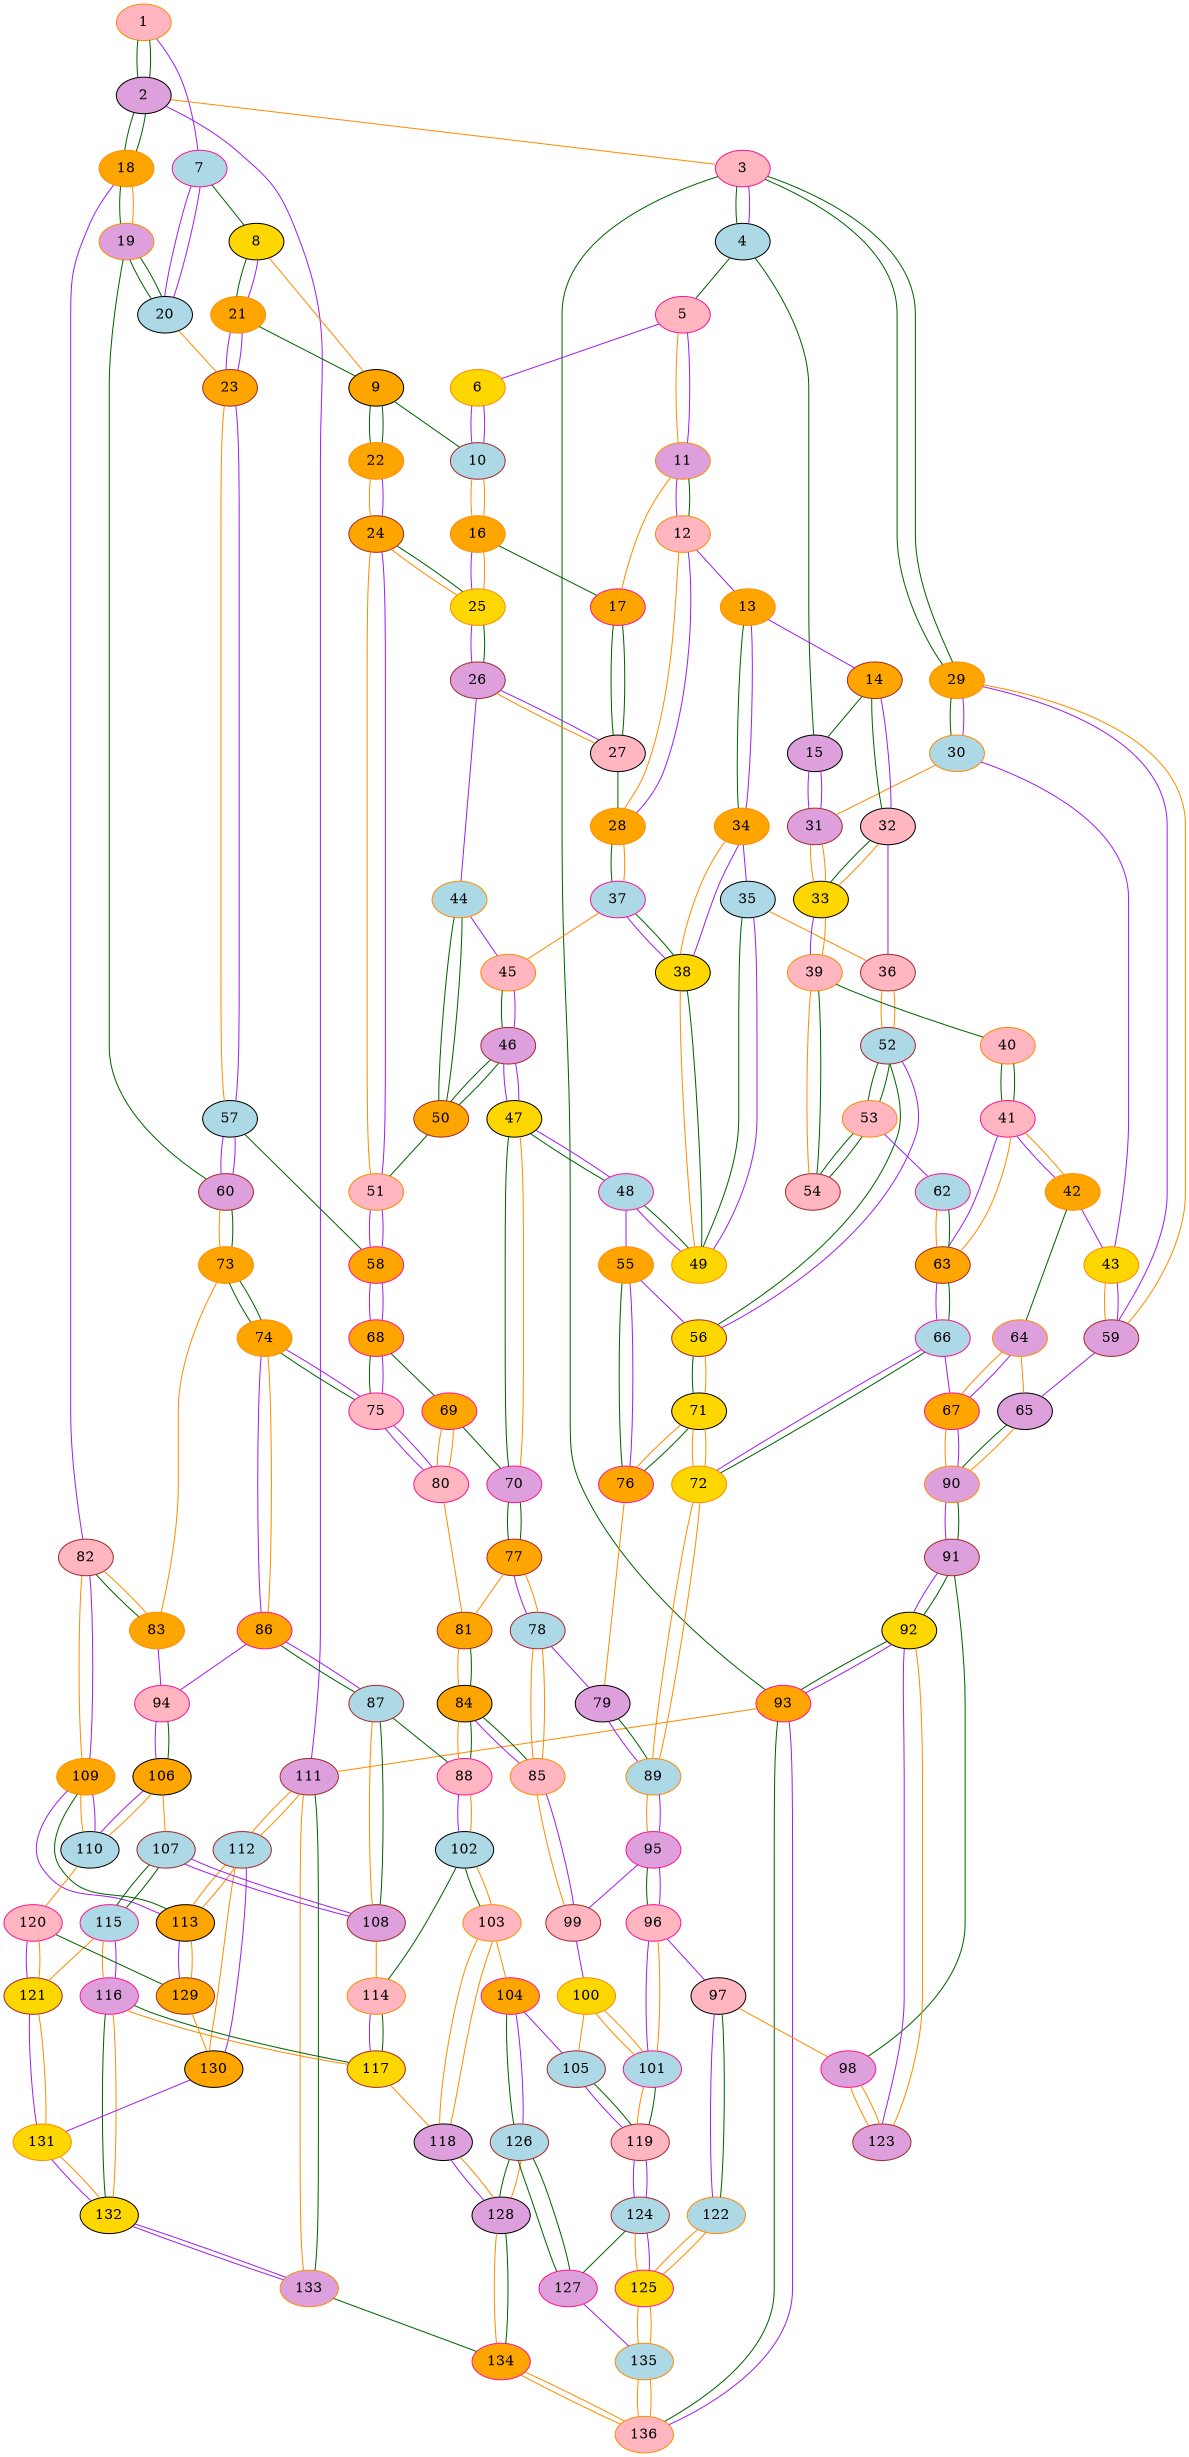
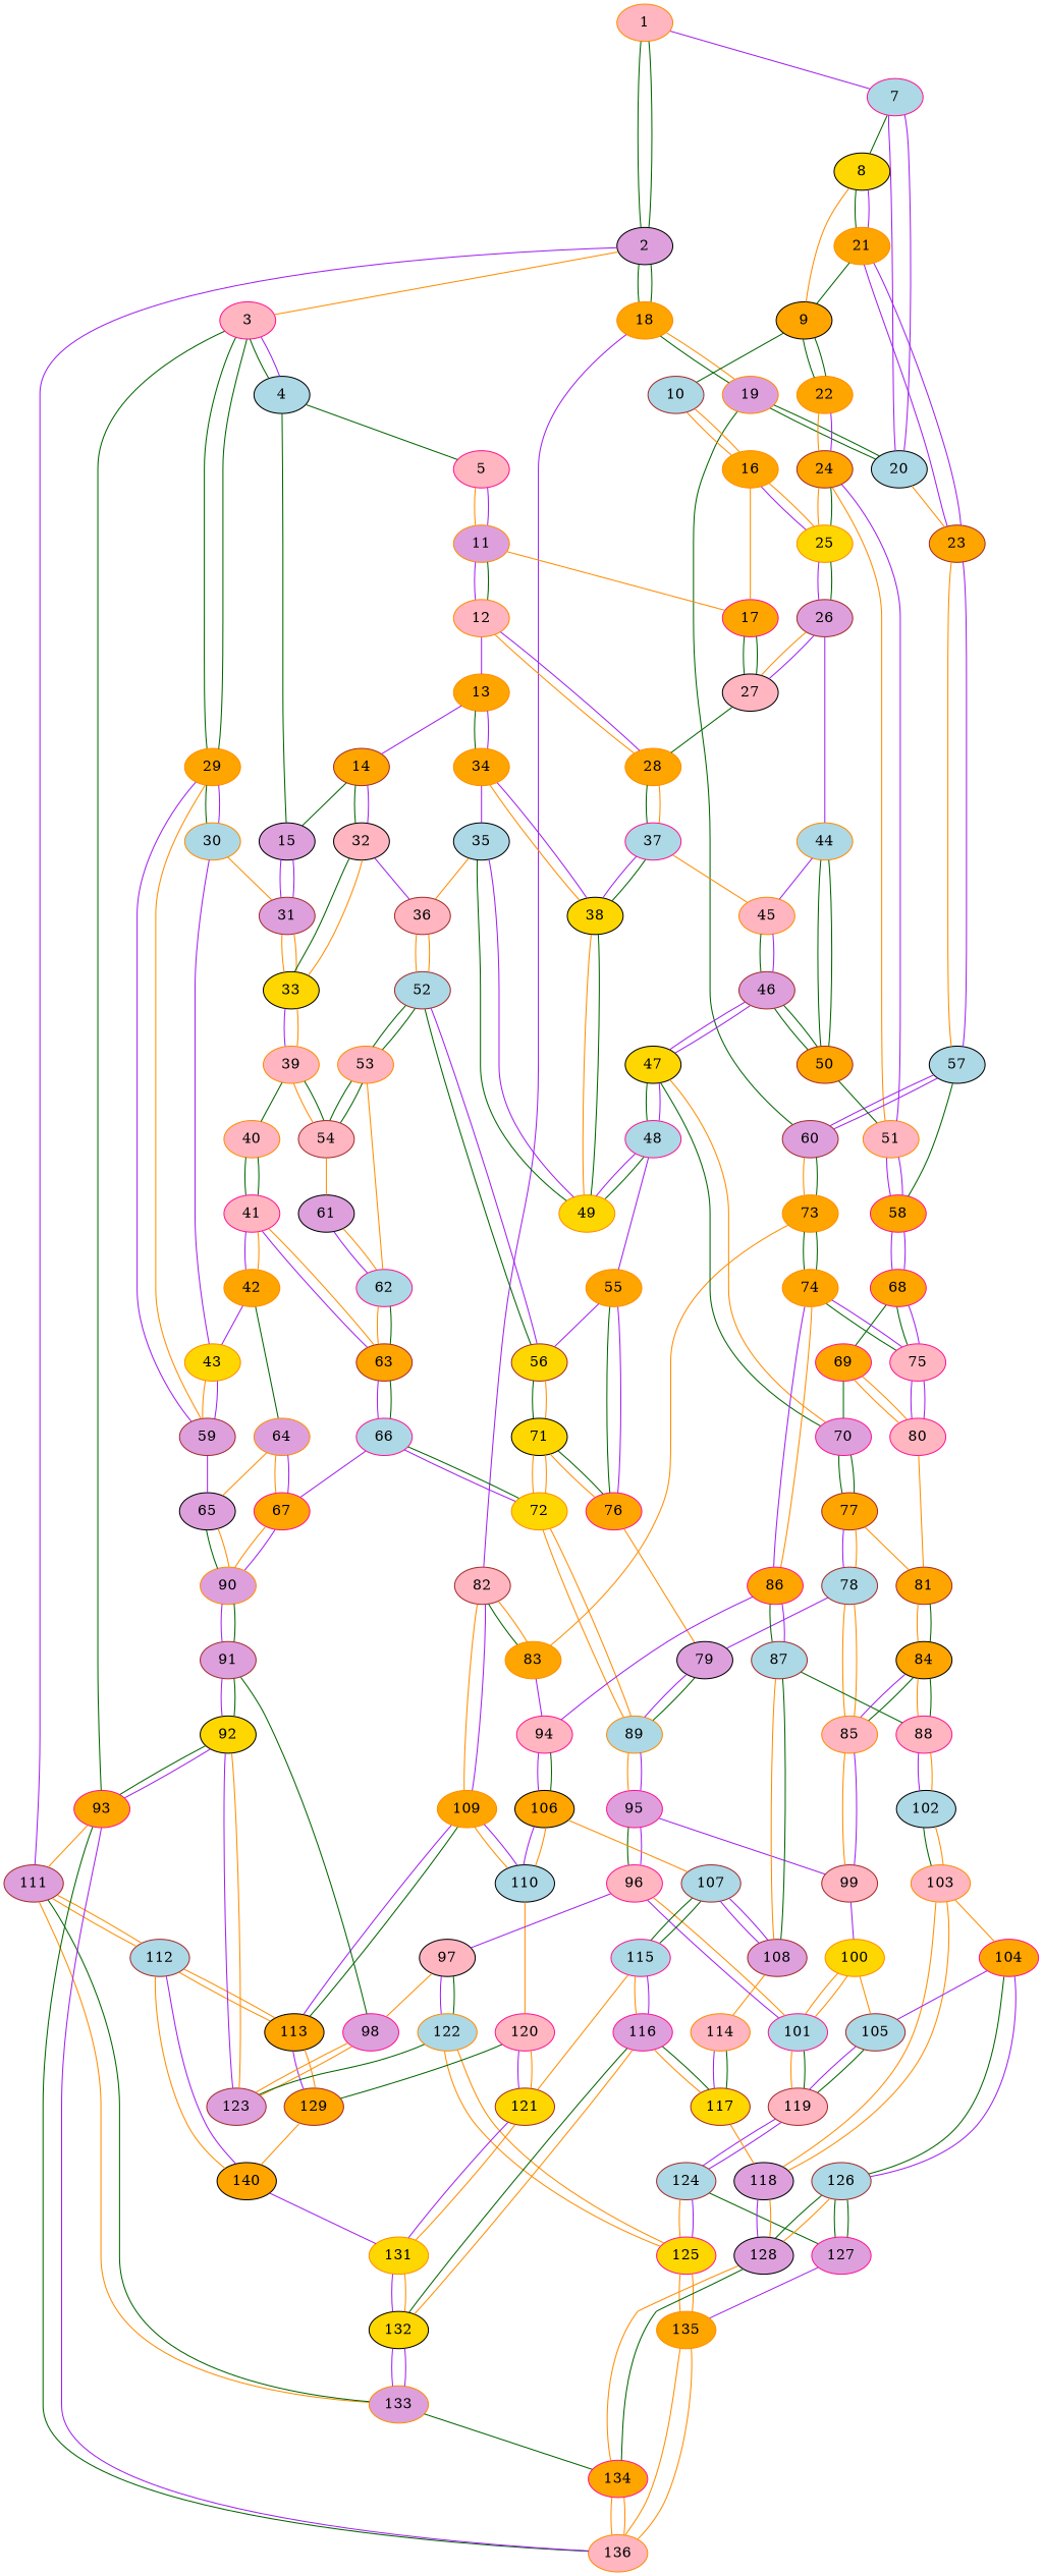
  graph {
    node [color=darkorange fillcolor=orange style=filled]
    edge [color=purple]
    1 [fillcolor=lightpink]
    2 [color=black fillcolor=plum]
    7 [color=deeppink fillcolor=lightblue]
    3 [color=deeppink fillcolor=lightpink]
    18
    111 [color=brown fillcolor=plum]
    8 [color=black fillcolor=gold]
    20 [color=black fillcolor=lightblue]
    4 [color=black fillcolor=lightblue]
    29
    93 [color=deeppink]
    19 [fillcolor=plum]
    82 [color=brown fillcolor=lightpink]
    112 [color=brown fillcolor=lightblue]
    133 [fillcolor=plum]
    5 [color=deeppink fillcolor=lightpink]
    15 [color=black fillcolor=plum]
    30 [fillcolor=lightblue]
    59 [color=brown fillcolor=plum]
    136 [fillcolor=lightpink]
-   6 [fillcolor=gold]
    11 [fillcolor=plum]
    31 [color=brown fillcolor=plum]
    10 [color=brown fillcolor=lightblue]
    12 [fillcolor=lightpink]
    17 [color=deeppink]
    16
    9 [color=black]
    21
    23 [color=brown]
    22
    24 [color=brown]
    25 [fillcolor=gold]
    13
    28
    27 [color=black fillcolor=lightpink]
    14 [color=brown]
    34
    37 [color=deeppink fillcolor=lightblue]
    32 [color=black fillcolor=lightpink]
    35 [color=black fillcolor=lightblue]
    38 [color=black fillcolor=gold]
    33 [color=black fillcolor=gold]
    36 [color=brown fillcolor=lightpink]
    26 [color=brown fillcolor=plum]
    60 [color=brown fillcolor=plum]
    83
    109
    73
    57 [color=black fillcolor=lightblue]
    51 [fillcolor=lightpink]
    58 [color=deeppink]
    44 [fillcolor=lightblue]
    45 [fillcolor=lightpink]
    50 [color=brown]
    43 [fillcolor=gold]
    65 [color=black fillcolor=plum]
    39 [fillcolor=lightpink]
    52 [color=brown fillcolor=lightblue]
    40 [fillcolor=lightpink]
    54 [color=brown fillcolor=lightpink]
    49 [fillcolor=gold]
    53 [fillcolor=lightpink]
    56 [color=brown fillcolor=gold]
    46 [color=brown fillcolor=plum]
    41 [color=deeppink fillcolor=lightpink]
+   61 [color=black fillcolor=plum]
    42
    63 [color=brown]
    62 [color=deeppink fillcolor=lightblue]
    64 [fillcolor=plum]
    66 [color=deeppink fillcolor=lightblue]
    67 [color=deeppink]
    47 [color=black fillcolor=gold]
    48 [color=deeppink fillcolor=lightblue]
    70 [color=deeppink fillcolor=plum]
    55
    77 [color=brown]
    76 [color=deeppink]
    68 [color=deeppink]
    71 [color=black fillcolor=gold]
    79 [color=black fillcolor=plum]
    72 [fillcolor=gold]
    69 [color=deeppink]
    75 [color=deeppink fillcolor=lightpink]
    90 [fillcolor=plum]
    74
    91 [color=brown fillcolor=plum]
    89 [fillcolor=lightblue]
    80 [color=deeppink fillcolor=lightpink]
    81 [color=brown]
    78 [color=brown fillcolor=lightblue]
    95 [color=deeppink fillcolor=plum]
    86 [color=deeppink]
    94 [color=deeppink fillcolor=lightpink]
    87 [color=brown fillcolor=lightblue]
    85 [fillcolor=lightpink]
    84 [color=black]
    99 [color=brown fillcolor=lightpink]
    88 [color=deeppink fillcolor=lightpink]
    110 [color=black fillcolor=lightblue]
    113 [color=black]
    106 [color=black]
    102 [color=black fillcolor=lightblue]
    100 [fillcolor=gold]
    108 [color=brown fillcolor=plum]
    114 [fillcolor=lightpink]
    103 [fillcolor=lightpink]
    96 [color=deeppink fillcolor=lightpink]
    92 [color=black fillcolor=gold]
    98 [color=deeppink fillcolor=plum]
    123 [color=brown fillcolor=plum]
    107 [color=brown fillcolor=lightblue]
    97 [color=black fillcolor=lightpink]
    101 [color=deeppink fillcolor=lightblue]
    122 [fillcolor=lightblue]
    119 [color=brown fillcolor=lightpink]
    125 [color=deeppink fillcolor=gold]
    105 [color=brown fillcolor=lightblue]
    124 [color=brown fillcolor=lightblue]
    104 [color=deeppink]
    118 [color=black fillcolor=plum]
    117 [color=brown fillcolor=gold]
    126 [color=brown fillcolor=lightblue]
    128 [color=black fillcolor=plum]
    127 [color=deeppink fillcolor=plum]
    115 [color=deeppink fillcolor=lightblue]
    120 [color=deeppink fillcolor=lightpink]
    116 [color=deeppink fillcolor=plum]
    121 [color=brown fillcolor=gold]
    129 [color=brown]
-   130 [color=black]
+   130 [color=black label=140]
    134 [color=deeppink]
    131 [fillcolor=gold]
    132 [color=black fillcolor=gold]
-   135 [fillcolor=lightblue]
+   135
    1 -- 2 [color=darkgreen]
    1 -- 2 [color=darkgreen]
    1 -- 7
    2 -- 3 [color=darkorange]
    2 -- 18 [color=darkgreen]
    2 -- 18 [color=darkgreen]
    2 -- 111
    7 -- 8 [color=darkgreen]
    7 -- 20
    7 -- 20
    3 -- 4 [color=darkgreen]
    3 -- 4
    3 -- 29 [color=darkgreen]
    3 -- 29 [color=darkgreen]
    3 -- 93 [color=darkgreen]
    18 -- 19 [color=darkgreen]
    18 -- 19 [color=darkorange]
    18 -- 82
    111 -- 112 [color=darkorange]
    111 -- 112 [color=darkorange]
    111 -- 133 [color=darkorange]
    111 -- 133 [color=darkgreen]
    8 -- 9 [color=darkorange]
    8 -- 21 [color=darkgreen]
    8 -- 21
    20 -- 23 [color=darkorange]
    4 -- 5 [color=darkgreen]
    4 -- 15 [color=darkgreen]
    29 -- 30 [color=darkgreen]
    29 -- 30
    29 -- 59
    29 -- 59 [color=darkorange]
    93 -- 111 [color=darkorange]
    93 -- 136 [color=darkgreen]
    93 -- 136
    19 -- 20 [color=darkgreen]
    19 -- 20 [color=darkgreen]
    19 -- 60 [color=darkgreen]
    82 -- 83 [color=darkgreen]
    82 -- 83 [color=darkorange]
    82 -- 109 [color=darkorange]
    82 -- 109
    112 -- 113 [color=darkorange]
    112 -- 113 [color=darkorange]
    112 -- 130 [color=darkorange]
    112 -- 130
    133 -- 134 [color=darkgreen]
-   5 -- 6
    5 -- 11 [color=darkorange]
    5 -- 11
    15 -- 31
    15 -- 31
    30 -- 31 [color=darkorange]
    30 -- 43
    59 -- 65
-   6 -- 10
-   6 -- 10
    11 -- 12
    11 -- 12 [color=darkgreen]
    11 -- 17 [color=darkorange]
    31 -- 33 [color=darkorange]
    31 -- 33 [color=darkorange]
    10 -- 16 [color=darkorange]
    10 -- 16 [color=darkorange]
    12 -- 13
    12 -- 28 [color=darkorange]
    12 -- 28
    17 -- 27 [color=darkgreen]
    17 -- 27 [color=darkgreen]
-   16 -- 17 [color=darkgreen]
+   16 -- 17 [color=darkorange]
    16 -- 25
    16 -- 25 [color=darkorange]
    9 -- 10 [color=darkgreen]
    9 -- 22 [color=darkgreen]
    9 -- 22 [color=darkgreen]
    21 -- 9 [color=darkgreen]
    21 -- 23
    21 -- 23
    23 -- 57 [color=darkorange]
    23 -- 57
    22 -- 24 [color=darkorange]
    22 -- 24
    24 -- 25 [color=darkorange]
    24 -- 25 [color=darkgreen]
    24 -- 51 [color=darkorange]
    24 -- 51
    25 -- 26
    25 -- 26 [color=darkgreen]
    13 -- 14
    13 -- 34 [color=darkgreen]
    13 -- 34
    28 -- 37 [color=darkgreen]
    28 -- 37 [color=darkorange]
    27 -- 28 [color=darkgreen]
    14 -- 15 [color=darkgreen]
    14 -- 32 [color=darkgreen]
    14 -- 32
    34 -- 35
    34 -- 38 [color=darkorange]
    34 -- 38
    37 -- 38
    37 -- 38 [color=darkgreen]
    37 -- 45 [color=darkorange]
    32 -- 33 [color=darkgreen]
    32 -- 33 [color=darkorange]
    32 -- 36
    35 -- 36 [color=darkorange]
    35 -- 49 [color=darkgreen]
    35 -- 49
    38 -- 49 [color=darkorange]
    38 -- 49 [color=darkgreen]
    33 -- 39
    33 -- 39 [color=darkorange]
    36 -- 52 [color=darkorange]
    36 -- 52 [color=darkorange]
    26 -- 27 [color=darkorange]
    26 -- 27
    26 -- 44
    60 -- 73 [color=darkorange]
    60 -- 73 [color=darkgreen]
    83 -- 94
    109 -- 110 [color=darkorange]
    109 -- 110
    109 -- 113
    109 -- 113 [color=darkgreen]
    73 -- 83 [color=darkorange]
    73 -- 74 [color=darkgreen]
    73 -- 74 [color=darkgreen]
    57 -- 60
    57 -- 60
    57 -- 58 [color=darkgreen]
    51 -- 58
    51 -- 58
    58 -- 68
    58 -- 68
    44 -- 45
    44 -- 50 [color=darkgreen]
    44 -- 50 [color=darkgreen]
    45 -- 46 [color=darkgreen]
    45 -- 46
    50 -- 51 [color=darkgreen]
    43 -- 59 [color=darkorange]
    43 -- 59
    65 -- 90 [color=darkgreen]
    65 -- 90 [color=darkorange]
    39 -- 40 [color=darkgreen]
    39 -- 54 [color=darkorange]
    39 -- 54 [color=darkgreen]
    52 -- 53 [color=darkgreen]
    52 -- 53 [color=darkgreen]
    52 -- 56 [color=darkgreen]
    52 -- 56
    40 -- 41 [color=darkgreen]
    40 -- 41 [color=darkgreen]
+   54 -- 61 [color=darkorange]
    53 -- 54 [color=darkgreen]
    53 -- 54 [color=darkgreen]
-   53 -- 62
+   53 -- 62 [color=darkorange]
    56 -- 71 [color=darkgreen]
    56 -- 71 [color=darkorange]
    46 -- 50 [color=darkgreen]
    46 -- 50 [color=darkgreen]
    46 -- 47
    46 -- 47
    41 -- 42
    41 -- 42 [color=darkorange]
    41 -- 63
    41 -- 63 [color=darkorange]
+   61 -- 62
+   61 -- 62 [color=darkorange]
    42 -- 43
    42 -- 64 [color=darkgreen]
    63 -- 66
    63 -- 66 [color=darkgreen]
    62 -- 63 [color=darkorange]
    62 -- 63 [color=darkgreen]
    64 -- 65 [color=darkorange]
    64 -- 67 [color=darkorange]
    64 -- 67
    66 -- 67
    66 -- 72
    66 -- 72 [color=darkgreen]
    67 -- 90 [color=darkorange]
    67 -- 90
    47 -- 48 [color=darkgreen]
    47 -- 48
    47 -- 70 [color=darkgreen]
    47 -- 70 [color=darkorange]
    48 -- 49
    48 -- 49 [color=darkgreen]
    48 -- 55
    70 -- 77 [color=darkgreen]
    70 -- 77 [color=darkgreen]
    55 -- 56
    55 -- 76 [color=darkgreen]
    55 -- 76
    77 -- 81 [color=darkorange]
    77 -- 78
    77 -- 78 [color=darkorange]
    76 -- 79 [color=darkorange]
    68 -- 69 [color=darkgreen]
    68 -- 75 [color=darkgreen]
    68 -- 75
    71 -- 76 [color=darkorange]
    71 -- 76 [color=darkgreen]
    71 -- 72 [color=darkorange]
    71 -- 72 [color=darkorange]
    79 -- 89
    79 -- 89 [color=darkgreen]
    72 -- 89 [color=darkorange]
    72 -- 89 [color=darkorange]
    69 -- 70 [color=darkgreen]
    69 -- 80 [color=darkorange]
    69 -- 80 [color=darkorange]
    75 -- 80
    75 -- 80
    90 -- 91
    90 -- 91 [color=darkgreen]
    74 -- 75 [color=darkgreen]
    74 -- 75
    74 -- 86
    74 -- 86 [color=darkorange]
    91 -- 92
    91 -- 92 [color=darkgreen]
    91 -- 98 [color=darkgreen]
    89 -- 95 [color=darkorange]
    89 -- 95
    80 -- 81 [color=darkorange]
    81 -- 84 [color=darkorange]
    81 -- 84 [color=darkgreen]
    78 -- 79
    78 -- 85 [color=darkorange]
    78 -- 85 [color=darkorange]
    95 -- 99
    95 -- 96 [color=darkgreen]
    95 -- 96
    86 -- 94
    86 -- 87 [color=darkgreen]
    86 -- 87
    94 -- 106
    94 -- 106 [color=darkgreen]
    87 -- 88 [color=darkgreen]
    87 -- 108 [color=darkorange]
    87 -- 108 [color=darkgreen]
    85 -- 99 [color=darkorange]
    85 -- 99
    84 -- 85
    84 -- 85 [color=darkgreen]
    84 -- 88 [color=darkorange]
    84 -- 88 [color=darkgreen]
    99 -- 100
    88 -- 102
    88 -- 102 [color=darkorange]
    110 -- 120 [color=darkorange]
    113 -- 129
    113 -- 129 [color=darkorange]
    106 -- 110
    106 -- 110 [color=darkorange]
    106 -- 107 [color=darkorange]
-   102 -- 114 [color=darkgreen]
    102 -- 103 [color=darkgreen]
    102 -- 103 [color=darkorange]
    100 -- 101 [color=darkorange]
    100 -- 101 [color=darkorange]
    100 -- 105 [color=darkorange]
    108 -- 114 [color=darkorange]
    114 -- 117
    114 -- 117 [color=darkgreen]
    103 -- 104 [color=darkorange]
    103 -- 118 [color=darkorange]
    103 -- 118 [color=darkorange]
    96 -- 97
    96 -- 101
    96 -- 101 [color=darkorange]
    92 -- 93 [color=darkgreen]
    92 -- 93
    92 -- 123
    92 -- 123 [color=darkorange]
    98 -- 123 [color=darkorange]
    98 -- 123 [color=darkorange]
    107 -- 108
    107 -- 108
    107 -- 115 [color=darkgreen]
    107 -- 115 [color=darkgreen]
    97 -- 98 [color=darkorange]
    97 -- 122
    97 -- 122 [color=darkgreen]
    101 -- 119 [color=darkorange]
    101 -- 119 [color=darkgreen]
+   122 -- 123 [color=darkgreen]
    122 -- 125 [color=darkorange]
    122 -- 125 [color=darkorange]
    119 -- 124
    119 -- 124
    125 -- 135 [color=darkorange]
    125 -- 135 [color=darkorange]
    105 -- 119
    105 -- 119 [color=darkgreen]
    124 -- 125 [color=darkorange]
    124 -- 125
    124 -- 127 [color=darkgreen]
    104 -- 105
    104 -- 126 [color=darkgreen]
    104 -- 126
    118 -- 128
    118 -- 128 [color=darkorange]
    117 -- 118 [color=darkorange]
    126 -- 128 [color=darkgreen]
    126 -- 128 [color=darkorange]
    126 -- 127 [color=darkgreen]
    126 -- 127 [color=darkgreen]
    128 -- 134 [color=darkorange]
    128 -- 134 [color=darkgreen]
    127 -- 135
    115 -- 116 [color=darkorange]
    115 -- 116
    115 -- 121 [color=darkorange]
    120 -- 121
    120 -- 121 [color=darkorange]
    120 -- 129 [color=darkgreen]
    116 -- 117 [color=darkorange]
    116 -- 117 [color=darkgreen]
    116 -- 132 [color=darkgreen]
    116 -- 132 [color=darkorange]
    121 -- 131
    121 -- 131 [color=darkorange]
    129 -- 130 [color=darkorange]
    130 -- 131
    134 -- 136 [color=darkorange]
    134 -- 136 [color=darkorange]
    131 -- 132
    131 -- 132 [color=darkorange]
    132 -- 133
    132 -- 133
    135 -- 136 [color=darkorange]
    135 -- 136 [color=darkorange]
  }
